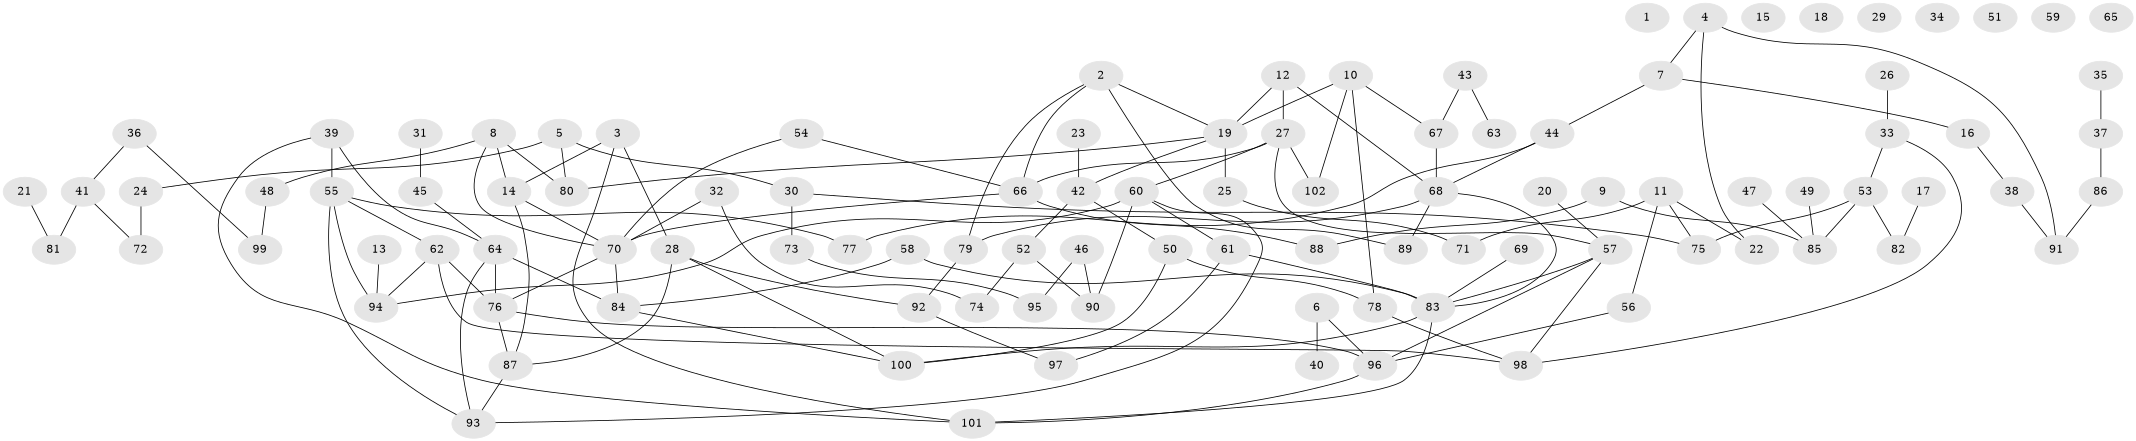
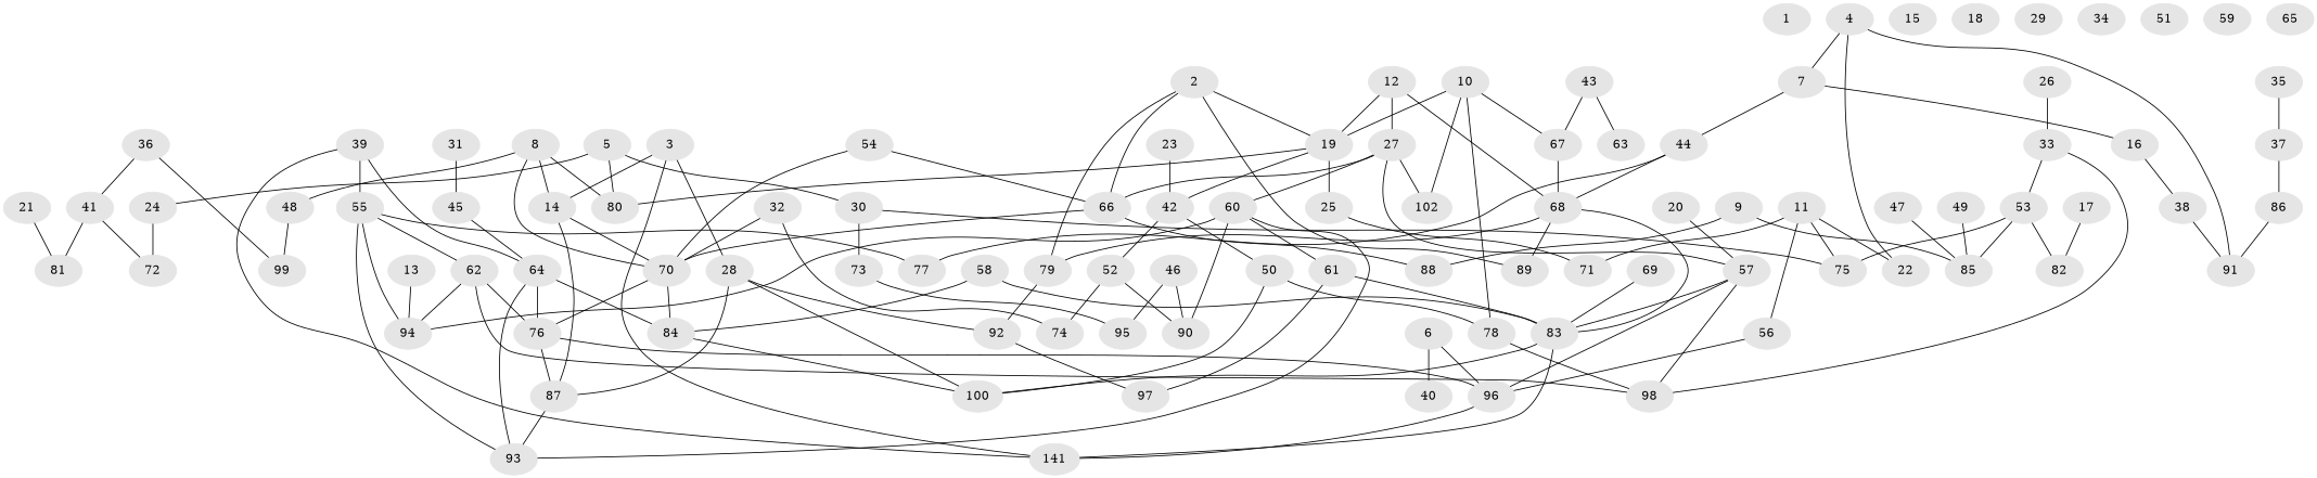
  graph {
    node [color=gray90 style=filled]
    1
    2
    19
    66
    79
    89
    80
    25
    42
    70
    88
    92
    3
    14
    28
-   101
+   101 [label=141]
    87
    100
    4
    7
    22
    91
    16
    44
    5
    24
    30
    72
    75
    73
    6
    40
    96
    38
    68
    77
    8
    48
    99
    84
    76
    9
    85
    10
    67
    78
    102
    98
    11
    56
    71
    12
    27
    60
    57
    83
    13
    94
    93
    15
    17
    82
    18
    50
    52
    20
    90
    61
    21
    81
    23
    26
    33
    53
    97
    29
    95
    31
    45
    64
    32
    74
    34
    35
    37
    86
    36
    41
    39
    55
    62
    43
    63
    46
    47
    49
    51
    54
    58
    59
    65
    69
    2 -- 19
    2 -- 66
    2 -- 79
    2 -- 89
    19 -- 80
    19 -- 25
    19 -- 42
    66 -- 70
    66 -- 88
    79 -- 92
    25 -- 71
    42 -- 50
    42 -- 52
    70 -- 84
    70 -- 76
    92 -- 97
    3 -- 14
    3 -- 28
    3 -- 101
    14 -- 70
    14 -- 87
    28 -- 92
    28 -- 87
    28 -- 100
    87 -- 93
    4 -- 7
    4 -- 22
    4 -- 91
    7 -- 16
    7 -- 44
    16 -- 38
    44 -- 68
    44 -- 77
    5 -- 80
    5 -- 24
    5 -- 30
    24 -- 72
    30 -- 75
    30 -- 73
    73 -- 95
    6 -- 40
    6 -- 96
    96 -- 101
    38 -- 91
    68 -- 79
    68 -- 89
    68 -- 83
    8 -- 80
    8 -- 70
    8 -- 14
    8 -- 48
    48 -- 99
    84 -- 100
    76 -- 87
    76 -- 96
    9 -- 88
    9 -- 85
    10 -- 19
    10 -- 67
    10 -- 78
    10 -- 102
    67 -- 68
    78 -- 98
    11 -- 22
    11 -- 75
    11 -- 56
    11 -- 71
    56 -- 96
    12 -- 19
    12 -- 68
    12 -- 27
    27 -- 66
    27 -- 102
    27 -- 60
    27 -- 57
    60 -- 94
    60 -- 93
    60 -- 90
    60 -- 61
    57 -- 96
    57 -- 98
    57 -- 83
    83 -- 101
    83 -- 100
    13 -- 94
    17 -- 82
    50 -- 100
    50 -- 78
    52 -- 90
    52 -- 74
    20 -- 57
    61 -- 83
    61 -- 97
    21 -- 81
    23 -- 42
    26 -- 33
    33 -- 98
    33 -- 53
    53 -- 75
    53 -- 85
    53 -- 82
    31 -- 45
    45 -- 64
    64 -- 84
    64 -- 76
    64 -- 93
    32 -- 70
    32 -- 74
    35 -- 37
    37 -- 86
    86 -- 91
    36 -- 99
    36 -- 41
    41 -- 72
    41 -- 81
    39 -- 101
    39 -- 64
    39 -- 55
    55 -- 77
    55 -- 94
    55 -- 93
    55 -- 62
    62 -- 76
    62 -- 98
    62 -- 94
    43 -- 67
    43 -- 63
    46 -- 90
    46 -- 95
    47 -- 85
    49 -- 85
    54 -- 66
    54 -- 70
    58 -- 84
    58 -- 83
    69 -- 83
  }
